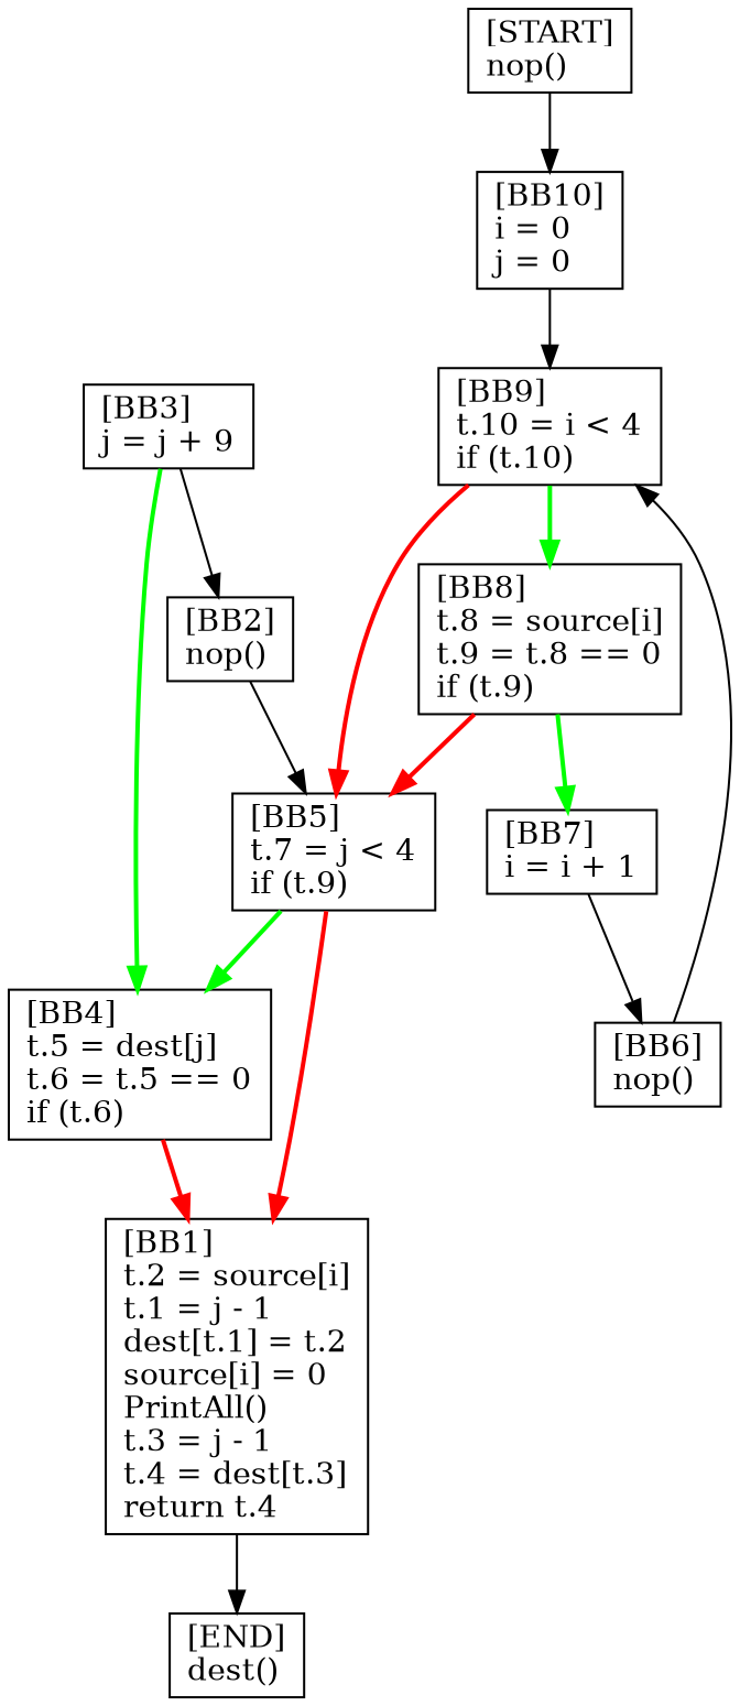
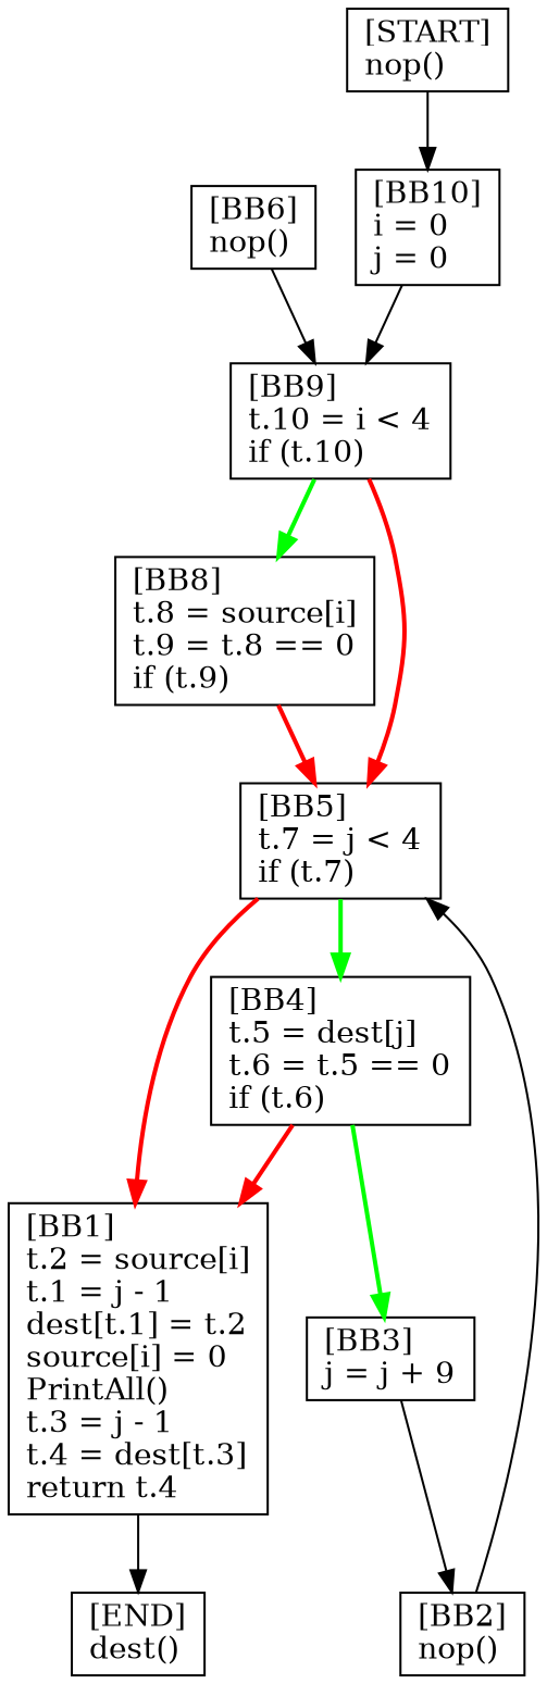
  digraph {
    fontname="DejaVu Serif"
    node [fontname="DejaVu Serif" shape=box]
    edge [fontname="DejaVu Serif" penwidth=2]
    n1 [label="[BB10]\li = 0\lj = 0\l"]
    n2 [label="[BB9]\lt.10 = i < 4\lif (t.10)\l"]
    n3 [label="[BB8]\lt.8 = source[i]\lt.9 = t.8 == 0\lif (t.9)\l"]
-   n4 [label="[BB5]\lt.7 = j < 4\lif (t.9)\l"]
-   n5 [label="[BB7]\li = i + 1\l"]
+   n4 [label="[BB5]\lt.7 = j < 4\lif (t.7)\l"]
    n6 [label="[BB1]\lt.2 = source[i]\lt.1 = j - 1\ldest[t.1] = t.2\lsource[i] = 0\lPrintAll()\lt.3 = j - 1\lt.4 = dest[t.3]\lreturn t.4\l"]
    n7 [label="[BB4]\lt.5 = dest[j]\lt.6 = t.5 == 0\lif (t.6)\l"]
    n8 [label="[BB6]\lnop()\l"]
    n9 [label="[END]\ldest()\l"]
    n10 [label="[START]\lnop()\l"]
    n11 [label="[BB2]\lnop()\l"]
    n12 [label="[BB3]\lj = j + 9\l"]
    n1 -> n2 [penwidth=""]
    n2 -> n3 [color=green]
    n2 -> n4 [color=red]
    n3 -> n4 [color=red]
-   n3 -> n5 [color=green]
    n4 -> n6 [color=red]
    n4 -> n7 [color=green]
-   n5 -> n8 [penwidth=""]
    n6 -> n9 [penwidth=""]
    n7 -> n6 [color=red]
-   n12 -> n7 [color=green]
+   n7 -> n12 [color=green]
    n8 -> n2 [penwidth=""]
    n10 -> n1 [penwidth=""]
    n11 -> n4 [penwidth=""]
    n12 -> n11 [penwidth=""]
  }
